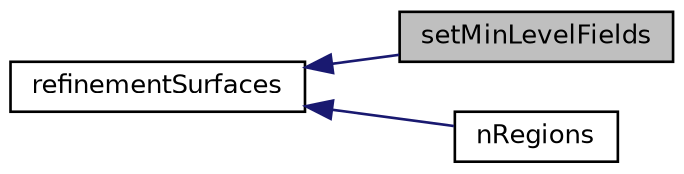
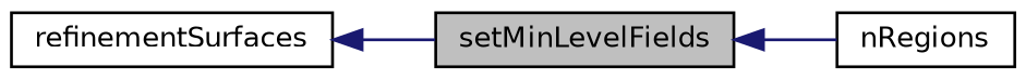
  digraph {
    rankdir=LR
    node [color=black fontname=Helvetica fontsize=10 shape=record]
    edge [color=midnightblue dir=back fontname=Helvetica fontsize=10 labelfontname=Helvetica labelfontsize=10 style=solid]
    n1 [fillcolor=grey75 fontcolor=black height=0.2 label=setMinLevelFields style=filled width=0.4]
    n2 [height=0.2 label=nRegions width=0.4]
    n3 [height=0.2 label=refinementSurfaces width=0.4]
-   n3 -> n2
+   n1 -> n2
    n3 -> n1
  }
